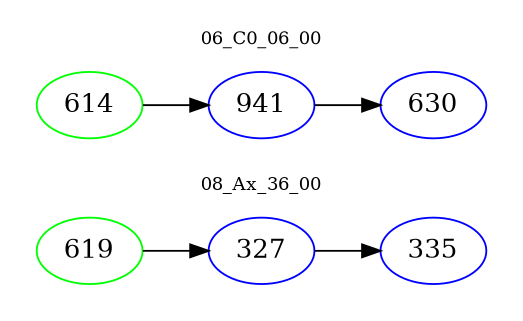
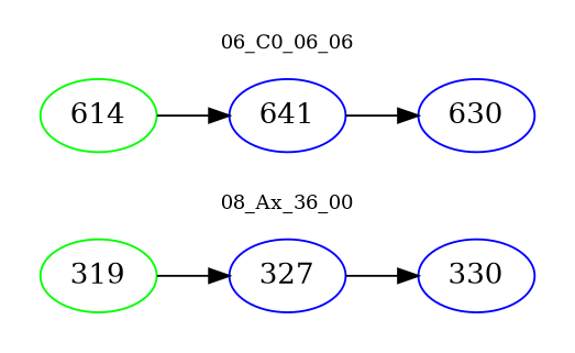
  digraph {
    fontname="DejaVu Serif"
    rankdir=LR
    node [color=blue fontname="DejaVu Serif"]
    edge [color=black fontname="DejaVu Serif"]
-   n1 [color=green label=619]
+   n1 [color=green label=319]
    n2 [label=327]
-   n3 [label=335]
+   n3 [label=330]
    n4 [color=green label=614]
-   n5 [label=941]
+   n5 [label=641]
    n6 [label=630]
    subgraph cluster_1 {
      color=white
      fontsize=10
      label="08_Ax_36_00"
      n1
      n2
      n3
    }
    subgraph cluster_2 {
      color=white
      fontsize=10
-     label="06_C0_06_00"
+     label="06_C0_06_06"
      n4
      n5
      n6
    }
    n1 -> n2
    n2 -> n3
    n4 -> n5
    n5 -> n6
  }
